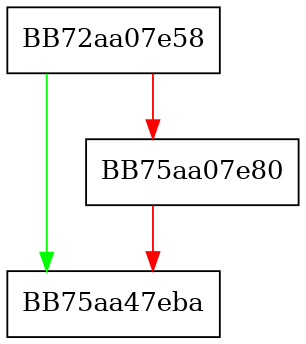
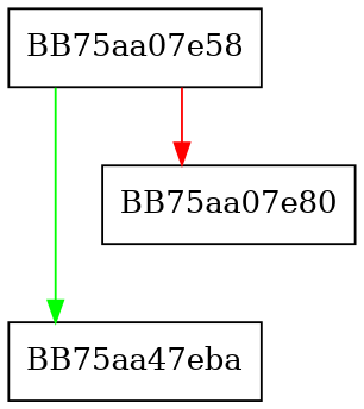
  digraph {
    splines=ortho
    node [shape=box]
    edge [color=red]
    n1 [label=BB75aa47eba]
-   BB75aa07e58 [label=BB72aa07e58]
+   BB75aa07e58
    BB75aa07e80
    BB75aa07e58 -> n1 [color=green]
    BB75aa07e58 -> BB75aa07e80
-   BB75aa07e80 -> n1
  }
